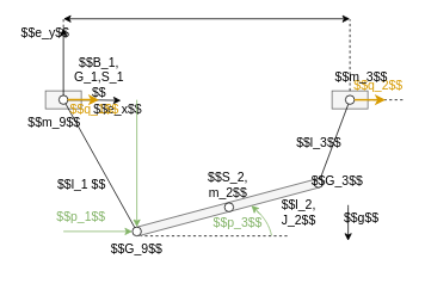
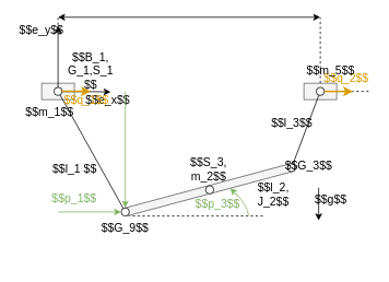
  <mxCell id="0" />
  <mxCell id="1" parent="0" />
  <mxCell id="2" value="" style="rounded=0;whiteSpace=wrap;html=1;fillColor=#f5f5f5;fontColor=#333333;strokeColor=#666666;rotation=-15;" parent="1" vertex="1"><mxGeometry x="149" y="226" width="210" height="10" as="geometry" /></mxCell>
  <mxCell id="3" value="" style="rounded=0;whiteSpace=wrap;html=1;fillColor=#f5f5f5;fontColor=#333333;strokeColor=#666666;" parent="1" vertex="1"><mxGeometry x="50" y="101" width="40" height="20" as="geometry" /></mxCell>
  <mxCell id="4" value="" style="endArrow=classic;html=1;rounded=0;" parent="1" edge="1"><mxGeometry width="50" height="50" relative="1" as="geometry"><mxPoint x="70" y="111.75" as="sourcePoint" /><mxPoint x="70" y="31" as="targetPoint" /></mxGeometry></mxCell>
  <mxCell id="5" value="" style="endArrow=classic;html=1;rounded=0;entryX=0.988;entryY=0.157;entryDx=0;entryDy=0;entryPerimeter=0;" parent="1" target="28" edge="1"><mxGeometry width="50" height="50" relative="1" as="geometry"><mxPoint x="70" y="111.25" as="sourcePoint" /><mxPoint x="150" y="111" as="targetPoint" /><Array as="points"><mxPoint x="110" y="111.25" /></Array></mxGeometry></mxCell>
  <mxCell id="6" value="$$e_x$$" style="text;html=1;strokeColor=none;fillColor=none;align=center;verticalAlign=middle;whiteSpace=wrap;rounded=0;fontSize=14;" parent="1" vertex="1"><mxGeometry x="111" y="107" width="40" height="30" as="geometry" /></mxCell>
  <mxCell id="7" value="$$e_y$$" style="text;html=1;strokeColor=none;fillColor=none;align=center;verticalAlign=middle;whiteSpace=wrap;rounded=0;fontSize=14;" parent="1" vertex="1"><mxGeometry x="20" y="21" width="60" height="30" as="geometry" /></mxCell>
  <mxCell id="8" value="$$g$$" style="text;html=1;strokeColor=none;fillColor=none;align=center;verticalAlign=middle;whiteSpace=wrap;rounded=0;fontSize=14;" parent="1" vertex="1"><mxGeometry x="373" y="227.5" width="60" height="30" as="geometry" /></mxCell>
  <mxCell id="9" value="" style="endArrow=classic;html=1;fontSize=14;curved=1;" parent="1" edge="1"><mxGeometry width="50" height="50" relative="1" as="geometry"><mxPoint x="388" y="228.5" as="sourcePoint" /><mxPoint x="388" y="268.5" as="targetPoint" /></mxGeometry></mxCell>
  <mxCell id="10" value="" style="ellipse;whiteSpace=wrap;html=1;aspect=fixed;fontSize=14;" parent="1" vertex="1"><mxGeometry x="65" y="106" width="10" height="10" as="geometry" /></mxCell>
  <mxCell id="11" value="" style="rounded=0;whiteSpace=wrap;html=1;fillColor=#f5f5f5;fontColor=#333333;strokeColor=#666666;" parent="1" vertex="1"><mxGeometry x="370" y="101" width="40" height="20" as="geometry" /></mxCell>
  <mxCell id="12" value="" style="ellipse;whiteSpace=wrap;html=1;aspect=fixed;fontSize=14;" parent="1" vertex="1"><mxGeometry x="385" y="106" width="10" height="10" as="geometry" /></mxCell>
  <mxCell id="13" value="" style="endArrow=none;html=1;rounded=0;fontSize=14;exitX=0.5;exitY=0.5;exitDx=0;exitDy=0;exitPerimeter=0;" parent="1" source="14" target="10" edge="1"><mxGeometry width="50" height="50" relative="1" as="geometry"><mxPoint x="89.996" y="268.924" as="sourcePoint" /><mxPoint x="100" y="161" as="targetPoint" /></mxGeometry></mxCell>
  <mxCell id="14" value="" style="ellipse;whiteSpace=wrap;html=1;aspect=fixed;fontSize=14;" parent="1" vertex="1"><mxGeometry x="147" y="253" width="10" height="10" as="geometry" /></mxCell>
  <mxCell id="15" value="" style="ellipse;whiteSpace=wrap;html=1;aspect=fixed;fontSize=14;" parent="1" vertex="1"><mxGeometry x="350" y="199" width="10" height="10" as="geometry" /></mxCell>
  <mxCell id="16" value="" style="endArrow=none;html=1;rounded=0;fontSize=14;" parent="1" source="12" target="15" edge="1"><mxGeometry width="50" height="50" relative="1" as="geometry"><mxPoint x="380" y="131" as="sourcePoint" /><mxPoint x="390" y="271" as="targetPoint" /></mxGeometry></mxCell>
  <mxCell id="17" value="" style="ellipse;whiteSpace=wrap;html=1;aspect=fixed;fontSize=14;" parent="1" vertex="1"><mxGeometry x="250" y="226" width="10" height="10" as="geometry" /></mxCell>
  <mxCell id="18" value="$$l_2, J_2$$" style="text;html=1;strokeColor=none;fillColor=none;align=center;verticalAlign=middle;whiteSpace=wrap;rounded=0;fontSize=14;" parent="1" vertex="1"><mxGeometry x="303" y="221" width="60" height="30" as="geometry" /></mxCell>
- <mxCell id="19" value="$$S_2, m_2$$" style="text;html=1;strokeColor=none;fillColor=none;align=center;verticalAlign=middle;whiteSpace=wrap;rounded=0;fontSize=14;" parent="1" vertex="1"><mxGeometry x="224" y="191" width="60" height="30" as="geometry" /></mxCell>
+ <mxCell id="19" value="$$S_3, m_2$$" style="text;html=1;strokeColor=none;fillColor=none;align=center;verticalAlign=middle;whiteSpace=wrap;rounded=0;fontSize=14;" parent="1" vertex="1"><mxGeometry x="224" y="191" width="60" height="30" as="geometry" /></mxCell>
  <mxCell id="20" value="$$G_9$$" style="text;html=1;strokeColor=none;fillColor=none;align=center;verticalAlign=middle;whiteSpace=wrap;rounded=0;fontSize=14;" parent="1" vertex="1"><mxGeometry x="122" y="263" width="60" height="30" as="geometry" /></mxCell>
  <mxCell id="21" value="$$B_1, G_1,S_1&lt;br&gt;$$" style="text;html=1;strokeColor=none;fillColor=none;align=center;verticalAlign=middle;whiteSpace=wrap;rounded=0;fontSize=14;" parent="1" vertex="1"><mxGeometry x="80" y="71" width="60" height="30" as="geometry" /></mxCell>
  <mxCell id="22" value="$$G_3$$" style="text;html=1;strokeColor=none;fillColor=none;align=center;verticalAlign=middle;whiteSpace=wrap;rounded=0;fontSize=14;" parent="1" vertex="1"><mxGeometry x="346" y="187" width="60" height="30" as="geometry" /></mxCell>
  <mxCell id="23" value="" style="endArrow=none;dashed=1;html=1;rounded=0;" parent="1" edge="1"><mxGeometry width="50" height="50" relative="1" as="geometry"><mxPoint x="320" y="263" as="sourcePoint" /><mxPoint x="157" y="263" as="targetPoint" /></mxGeometry></mxCell>
  <mxCell id="24" value="&lt;font color=&quot;#82b366&quot;&gt;$$p_3$$&lt;/font&gt;" style="text;html=1;strokeColor=none;fillColor=none;align=center;verticalAlign=middle;whiteSpace=wrap;rounded=0;fontSize=14;" parent="1" vertex="1"><mxGeometry x="235" y="233" width="60" height="30" as="geometry" /></mxCell>
  <mxCell id="25" value="" style="endArrow=none;dashed=1;html=1;rounded=0;fontColor=#82B366;strokeColor=#000000;exitX=1;exitY=0.5;exitDx=0;exitDy=0;" parent="1" source="11" edge="1"><mxGeometry width="50" height="50" relative="1" as="geometry"><mxPoint x="490" y="121" as="sourcePoint" /><mxPoint x="450" y="111" as="targetPoint" /></mxGeometry></mxCell>
  <mxCell id="26" value="" style="endArrow=classic;html=1;rounded=0;fontColor=#82B366;strokeColor=#d79b00;fillColor=#ffe6cc;exitX=0.957;exitY=0.495;exitDx=0;exitDy=0;exitPerimeter=0;jumpSize=6;strokeWidth=2;" parent="1" source="10" edge="1"><mxGeometry width="50" height="50" relative="1" as="geometry"><mxPoint x="120" y="101" as="sourcePoint" /><mxPoint x="110" y="111" as="targetPoint" /></mxGeometry></mxCell>
  <mxCell id="27" value="" style="endArrow=classic;html=1;rounded=0;fontColor=#82B366;strokeColor=#D79B00;fillColor=#ffe6cc;strokeWidth=2;" parent="1" source="12" edge="1"><mxGeometry width="50" height="50" relative="1" as="geometry"><mxPoint x="400" y="51" as="sourcePoint" /><mxPoint x="430" y="111" as="targetPoint" /></mxGeometry></mxCell>
  <mxCell id="28" value="&lt;font color=&quot;#d79b00&quot;&gt;$$q_1$$&lt;/font&gt;" style="text;html=1;strokeColor=none;fillColor=none;align=center;verticalAlign=middle;whiteSpace=wrap;rounded=0;fontSize=14;strokeWidth=1;" parent="1" vertex="1"><mxGeometry x="75" y="107" width="60" height="30" as="geometry" /></mxCell>
  <mxCell id="29" value="&lt;font color=&quot;#d79b00&quot;&gt;$$q_2$$&lt;/font&gt;" style="text;html=1;strokeColor=none;fillColor=none;align=center;verticalAlign=middle;whiteSpace=wrap;rounded=0;fontSize=14;" parent="1" vertex="1"><mxGeometry x="392" y="80" width="60" height="30" as="geometry" /></mxCell>
- <mxCell id="30" value="$$m_9$$" style="text;html=1;strokeColor=none;fillColor=none;align=center;verticalAlign=middle;whiteSpace=wrap;rounded=0;fontSize=14;" parent="1" vertex="1"><mxGeometry x="30" y="121" width="60" height="30" as="geometry" /></mxCell>
- <mxCell id="31" value="$$m_3$$" style="text;html=1;strokeColor=none;fillColor=none;align=center;verticalAlign=middle;whiteSpace=wrap;rounded=0;fontSize=14;" parent="1" vertex="1"><mxGeometry x="373" y="71" width="60" height="30" as="geometry" /></mxCell>
+ <mxCell id="30" value="$$m_1$$" style="text;html=1;strokeColor=none;fillColor=none;align=center;verticalAlign=middle;whiteSpace=wrap;rounded=0;fontSize=14;" parent="1" vertex="1"><mxGeometry x="30" y="121" width="60" height="30" as="geometry" /></mxCell>
+ <mxCell id="31" value="$$m_5$$" style="text;html=1;strokeColor=none;fillColor=none;align=center;verticalAlign=middle;whiteSpace=wrap;rounded=0;fontSize=14;" parent="1" vertex="1"><mxGeometry x="373" y="71" width="60" height="30" as="geometry" /></mxCell>
  <mxCell id="32" value="" style="endArrow=classic;startArrow=classic;html=1;rounded=0;" parent="1" edge="1"><mxGeometry width="50" height="50" relative="1" as="geometry"><mxPoint x="70" y="20.52" as="sourcePoint" /><mxPoint x="390" y="20.52" as="targetPoint" /></mxGeometry></mxCell>
  <mxCell id="33" value="" style="endArrow=none;dashed=1;html=1;rounded=0;exitX=0.5;exitY=0;exitDx=0;exitDy=0;" parent="1" source="11" edge="1"><mxGeometry width="50" height="50" relative="1" as="geometry"><mxPoint x="390" y="81" as="sourcePoint" /><mxPoint x="390" y="21" as="targetPoint" /></mxGeometry></mxCell>
  <mxCell id="34" value="" style="endArrow=none;dashed=1;html=1;rounded=0;" parent="1" edge="1"><mxGeometry width="50" height="50" relative="1" as="geometry"><mxPoint x="70" y="30" as="sourcePoint" /><mxPoint x="70" y="21" as="targetPoint" /></mxGeometry></mxCell>
  <mxCell id="35" value="&lt;span style=&quot;font-size: 14px&quot;&gt;$$l_1 $$&lt;/span&gt;" style="text;html=1;align=center;verticalAlign=middle;resizable=0;points=[];autosize=1;strokeColor=none;fillColor=none;" parent="1" vertex="1"><mxGeometry x="55" y="196" width="70" height="20" as="geometry" /></mxCell>
- <mxCell id="36" value="&lt;span style=&quot;font-size: 14px&quot;&gt;$$l_3$$&lt;/span&gt;" style="text;html=1;align=center;verticalAlign=middle;resizable=0;points=[];autosize=1;strokeColor=none;fillColor=none;" parent="1" vertex="1"><mxGeometry x="320" y="149" width="70" height="20" as="geometry" /></mxCell>
+ <mxCell id="36" value="&lt;span style=&quot;font-size: 14px&quot;&gt;$$l_3$$&lt;/span&gt;" style="text;html=1;align=center;verticalAlign=middle;resizable=0;points=[];autosize=1;strokeColor=none;fillColor=none;" parent="1" vertex="1"><mxGeometry x="320" y="139" width="70" height="20" as="geometry" /></mxCell>
  <mxCell id="37" value="" style="verticalLabelPosition=bottom;verticalAlign=top;html=1;shape=mxgraph.basic.arc;startAngle=0.112;endAngle=0.218;fillColor=#d5e8d4;strokeColor=#82b366;" parent="1" vertex="1"><mxGeometry x="202.5" y="223" width="101" height="99" as="geometry" /></mxCell>
  <mxCell id="38" value="" style="endArrow=classic;html=1;rounded=0;fillColor=#d5e8d4;strokeColor=#82b366;" parent="1" edge="1"><mxGeometry width="50" height="50" relative="1" as="geometry"><mxPoint x="290" y="239" as="sourcePoint" /><mxPoint x="280" y="229" as="targetPoint" /></mxGeometry></mxCell>
  <mxCell id="39" value="" style="endArrow=classic;html=1;rounded=0;fillColor=#d5e8d4;strokeColor=#82b366;" parent="1" edge="1"><mxGeometry width="50" height="50" relative="1" as="geometry"><mxPoint x="152" y="111" as="sourcePoint" /><mxPoint x="152.02" y="253" as="targetPoint" /></mxGeometry></mxCell>
  <mxCell id="40" value="" style="endArrow=classic;html=1;rounded=0;fillColor=#d5e8d4;strokeColor=#82b366;" parent="1" edge="1"><mxGeometry width="50" height="50" relative="1" as="geometry"><mxPoint x="70" y="258" as="sourcePoint" /><mxPoint x="147" y="258" as="targetPoint" /></mxGeometry></mxCell>
  <mxCell id="41" value="&lt;span style=&quot;color: rgb(130 , 179 , 102) ; font-family: &amp;#34;helvetica&amp;#34; ; font-size: 14px&quot;&gt;$$p_1$$&lt;/span&gt;" style="text;html=1;strokeColor=none;fillColor=none;align=center;verticalAlign=middle;whiteSpace=wrap;rounded=0;" parent="1" vertex="1"><mxGeometry x="60" y="226" width="60" height="30" as="geometry" /></mxCell>
